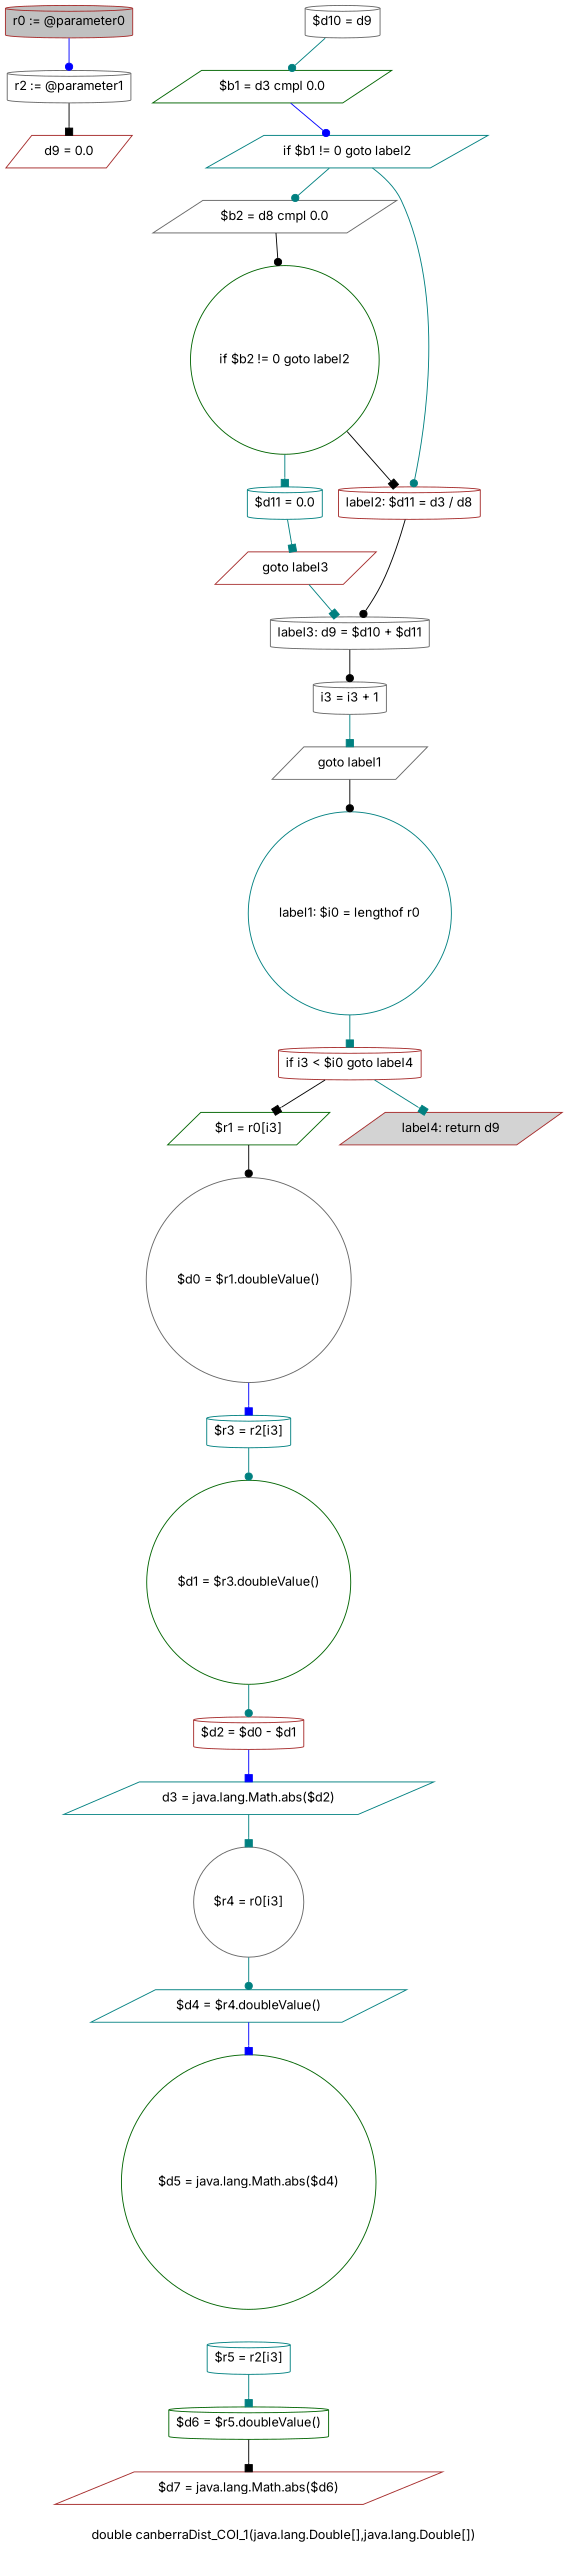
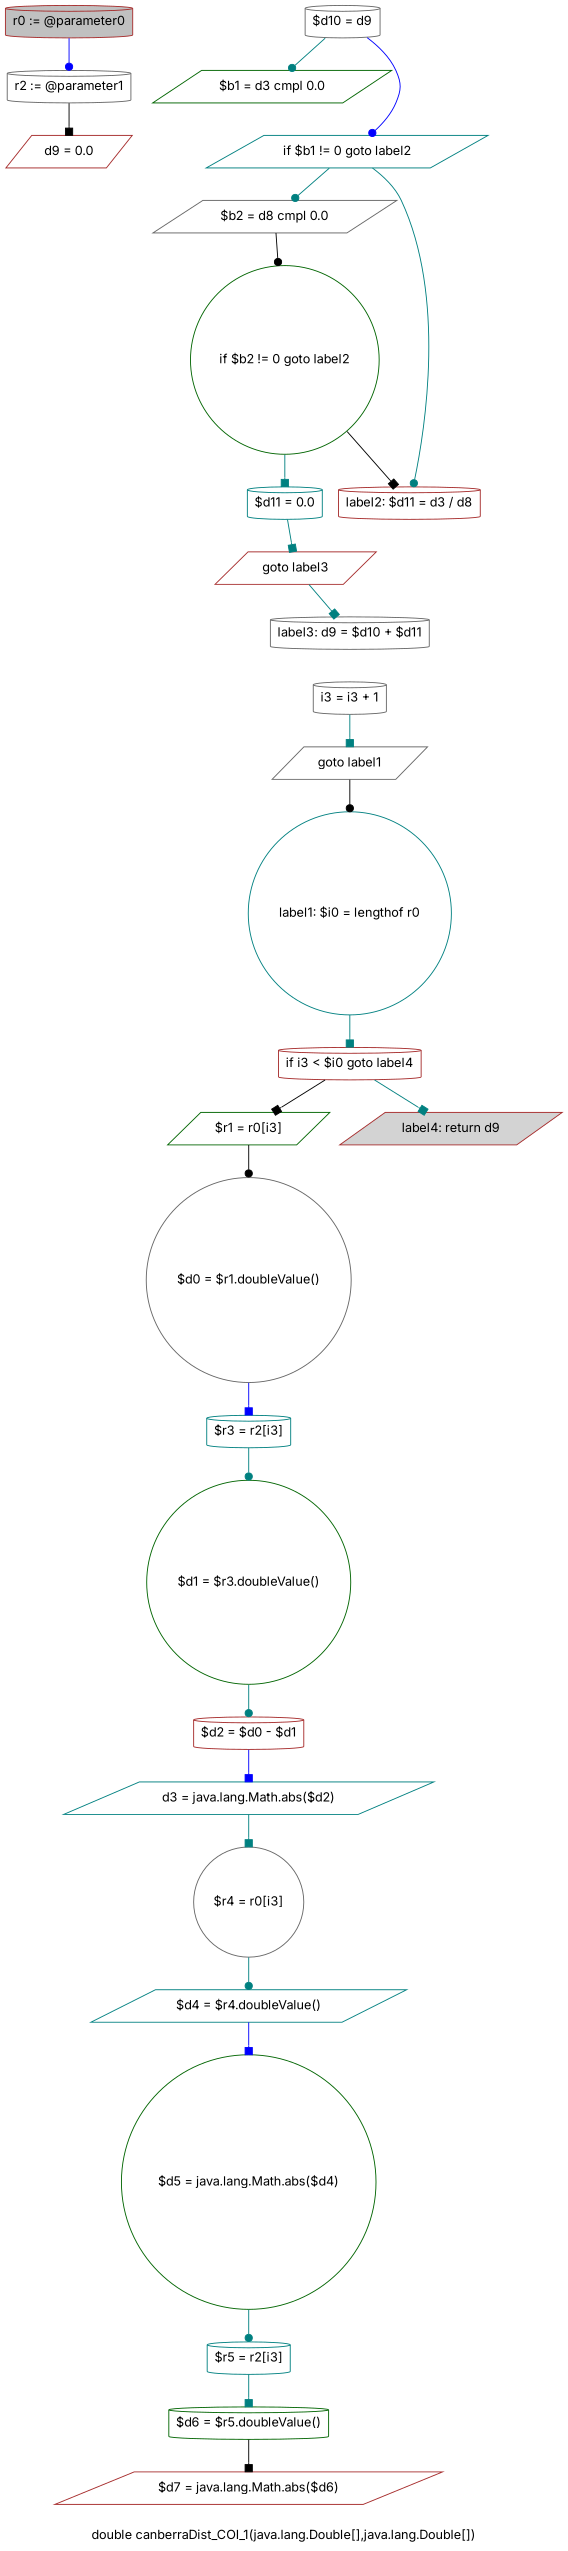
  digraph {
    fontname=Inter
    label="double canberraDist_COI_1(java.lang.Double[],java.lang.Double[])"
    node [color=brown fontname=Inter shape=cylinder]
    edge [arrowhead=box color=teal fontname=Inter]
    n1 [fillcolor=gray label="r0 := @parameter0" style=filled]
    n2 [color=gray40 label="r2 := @parameter1"]
    n3 [label="d9 = 0.0" shape=parallelogram]
    n4 [color=teal label="label1: $i0 = lengthof r0" shape=circle]
    n5 [label="if i3 < $i0 goto label4"]
    n6 [color=darkgreen label="$r1 = r0[i3]" shape=parallelogram]
    n7 [fillcolor=lightgray label="label4: return d9" shape=parallelogram style=filled]
    n8 [color=gray40 label="$d0 = $r1.doubleValue()" shape=circle]
    n9 [color=teal label="$r3 = r2[i3]"]
    n10 [color=darkgreen label="$d1 = $r3.doubleValue()" shape=circle]
    n11 [label="$d2 = $d0 - $d1"]
    n12 [color=teal label="d3 = java.lang.Math.abs($d2)" shape=parallelogram]
    n13 [color=gray40 label="$r4 = r0[i3]" shape=circle]
    n14 [color=teal label="$d4 = $r4.doubleValue()" shape=parallelogram]
    n15 [color=darkgreen label="$d5 = java.lang.Math.abs($d4)" shape=circle]
    n16 [color=teal label="$r5 = r2[i3]"]
    n17 [color=darkgreen label="$d6 = $r5.doubleValue()"]
    n18 [label="$d7 = java.lang.Math.abs($d6)" shape=parallelogram]
    n19 [color=gray40 label="$d10 = d9"]
    n20 [color=darkgreen label="$b1 = d3 cmpl 0.0" shape=parallelogram]
    n21 [color=teal label="if $b1 != 0 goto label2" shape=parallelogram]
    n22 [color=gray40 label="$b2 = d8 cmpl 0.0" shape=parallelogram]
    n23 [label="label2: $d11 = d3 / d8"]
    n24 [color=darkgreen label="if $b2 != 0 goto label2" shape=circle]
    n25 [color=gray40 label="label3: d9 = $d10 + $d11"]
    n26 [color=teal label="$d11 = 0.0"]
    n27 [color=gray40 label="i3 = i3 + 1"]
    n28 [label="goto label3" shape=parallelogram]
    n29 [color=gray40 label="goto label1" shape=parallelogram]
    n1 -> n2 [arrowhead=dot color=blue]
    n2 -> n3 [color=black]
    n4 -> n5
    n5 -> n6 [color=black]
    n5 -> n7
    n6 -> n8 [arrowhead=dot color=black]
    n8 -> n9 [color=blue]
    n9 -> n10 [arrowhead=dot]
    n10 -> n11 [arrowhead=dot]
    n11 -> n12 [color=blue]
    n12 -> n13
    n13 -> n14 [arrowhead=dot]
    n14 -> n15 [color=blue]
+   n15 -> n16 [arrowhead=dot]
    n16 -> n17
    n17 -> n18 [color=black]
    n19 -> n20 [arrowhead=dot]
-   n20 -> n21 [arrowhead=dot color=blue]
+   n19 -> n21 [arrowhead=dot color=blue]
    n21 -> n22 [arrowhead=dot]
    n21 -> n23 [arrowhead=dot]
    n22 -> n24 [arrowhead=dot color=black]
-   n23 -> n25 [arrowhead=dot color=black]
    n24 -> n23 [color=black]
    n24 -> n26
-   n25 -> n27 [arrowhead=dot color=black]
    n26 -> n28
    n27 -> n29
    n28 -> n25
    n29 -> n4 [arrowhead=dot color=black]
  }
